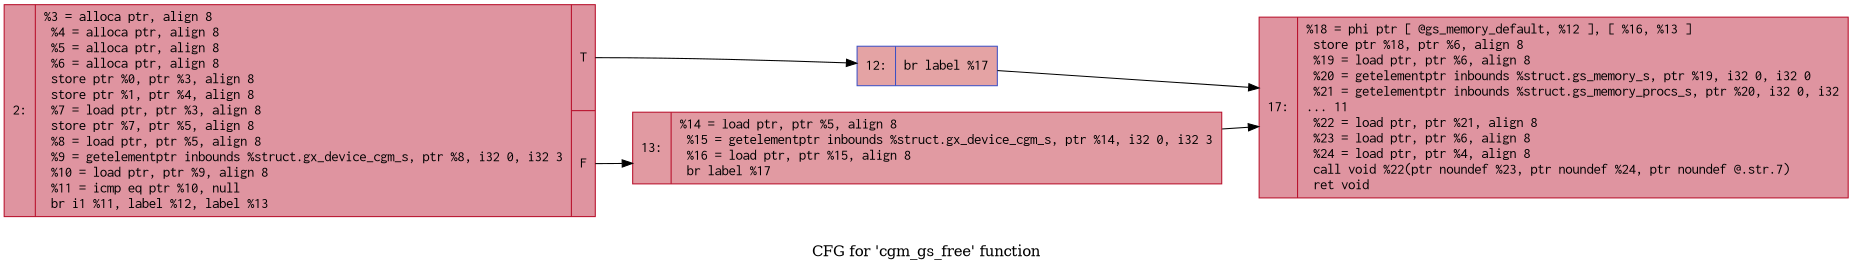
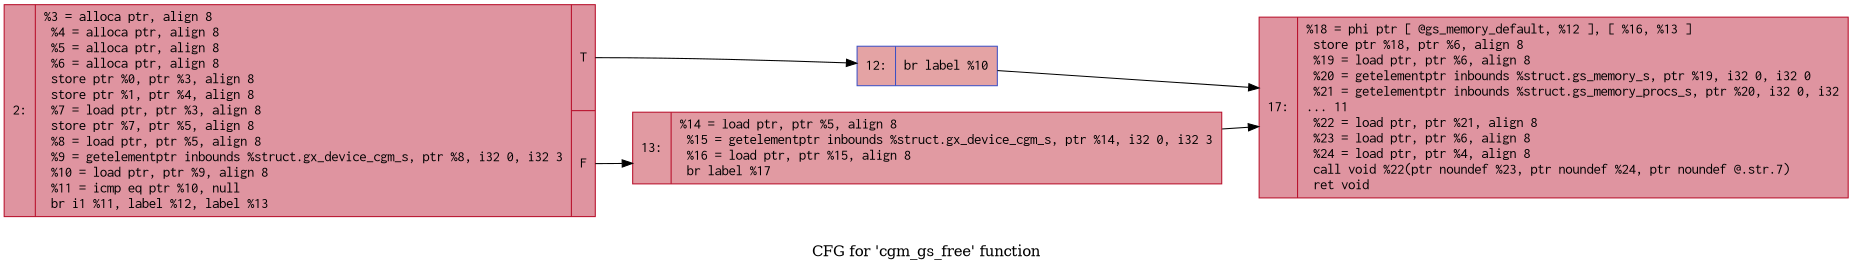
  digraph {
    label="CFG for 'cgm_gs_free' function"
    rankdir=LR
    node [color="#b70d28ff" fillcolor="#b70d2870" fontname=Courier shape=record style=filled]
    n1 [label="{2:\l|  %3 = alloca ptr, align 8\l  %4 = alloca ptr, align 8\l  %5 = alloca ptr, align 8\l  %6 = alloca ptr, align 8\l  store ptr %0, ptr %3, align 8\l  store ptr %1, ptr %4, align 8\l  %7 = load ptr, ptr %3, align 8\l  store ptr %7, ptr %5, align 8\l  %8 = load ptr, ptr %5, align 8\l  %9 = getelementptr inbounds %struct.gx_device_cgm_s, ptr %8, i32 0, i32 3\l  %10 = load ptr, ptr %9, align 8\l  %11 = icmp eq ptr %10, null\l  br i1 %11, label %12, label %13\l|{<s0>T|<s1>F}}"]
-   n2 [color="#3d50c3ff" fillcolor="#c32e3170" label="{12:\l|  br label %17\l}"]
+   n2 [color="#3d50c3ff" fillcolor="#c32e3170" label="{12:\l|  br label %10\l}"]
    n3 [fillcolor="#bb1b2c70" label="{13:\l|  %14 = load ptr, ptr %5, align 8\l  %15 = getelementptr inbounds %struct.gx_device_cgm_s, ptr %14, i32 0, i32 3\l  %16 = load ptr, ptr %15, align 8\l  br label %17\l}"]
    n4 [label="{17:\l|  %18 = phi ptr [ @gs_memory_default, %12 ], [ %16, %13 ]\l  store ptr %18, ptr %6, align 8\l  %19 = load ptr, ptr %6, align 8\l  %20 = getelementptr inbounds %struct.gs_memory_s, ptr %19, i32 0, i32 0\l  %21 = getelementptr inbounds %struct.gs_memory_procs_s, ptr %20, i32 0, i32\l... 11\l  %22 = load ptr, ptr %21, align 8\l  %23 = load ptr, ptr %6, align 8\l  %24 = load ptr, ptr %4, align 8\l  call void %22(ptr noundef %23, ptr noundef %24, ptr noundef @.str.7)\l  ret void\l}"]
    n1 -> n2 [tailport=s0]
    n1 -> n3 [tailport=s1]
    n2 -> n4
    n3 -> n4
  }
